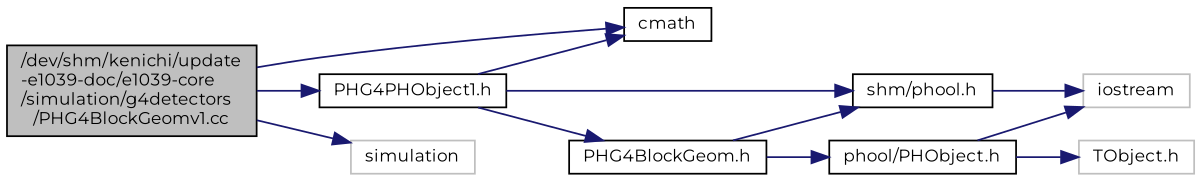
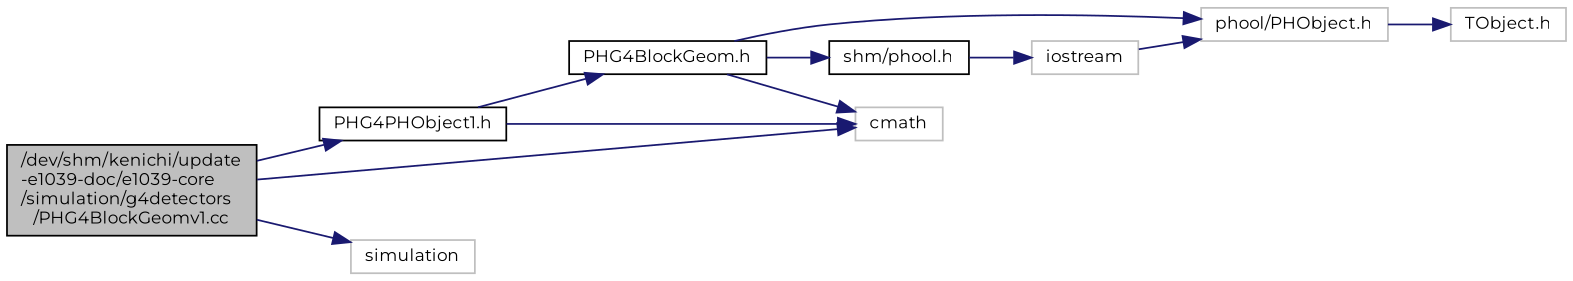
  digraph {
    fontname=Montserrat
    rankdir=LR
    node [color=black fontname=Montserrat fontsize=10 shape=record]
    edge [color=midnightblue fontname=Montserrat fontsize=10 labelfontname=FreeSans labelfontsize=10 style=solid]
    n1 [fillcolor=grey75 fontcolor=black height=0.2 label="/dev/shm/kenichi/update\l-e1039-doc/e1039-core\l/simulation/g4detectors\l/PHG4BlockGeomv1.cc" style=filled width=0.4]
    n2 [height=0.2 label="PHG4PHObject1.h" width=0.4]
-   n3 [height=0.2 label=cmath width=0.4]
+   n3 [color=grey75 height=0.2 label=cmath width=0.4]
    n4 [color=grey75 height=0.2 label=simulation width=0.4]
    n5 [height=0.2 label="PHG4BlockGeom.h" width=0.4]
    n6 [height=0.2 label="shm/phool.h" width=0.4]
-   n7 [height=0.2 label="phool/PHObject.h" width=0.4]
+   n7 [color=grey75 height=0.2 label="phool/PHObject.h" width=0.4]
    n8 [color=grey75 height=0.2 label=iostream width=0.4]
    n9 [color=grey75 height=0.2 label="TObject.h" width=0.4]
    n1 -> n2
    n1 -> n3
    n1 -> n4
    n2 -> n3
    n2 -> n5
-   n2 -> n6
+   n5 -> n3
    n5 -> n6
    n5 -> n7
    n6 -> n8
-   n7 -> n8
+   n8 -> n7
    n7 -> n9
  }
